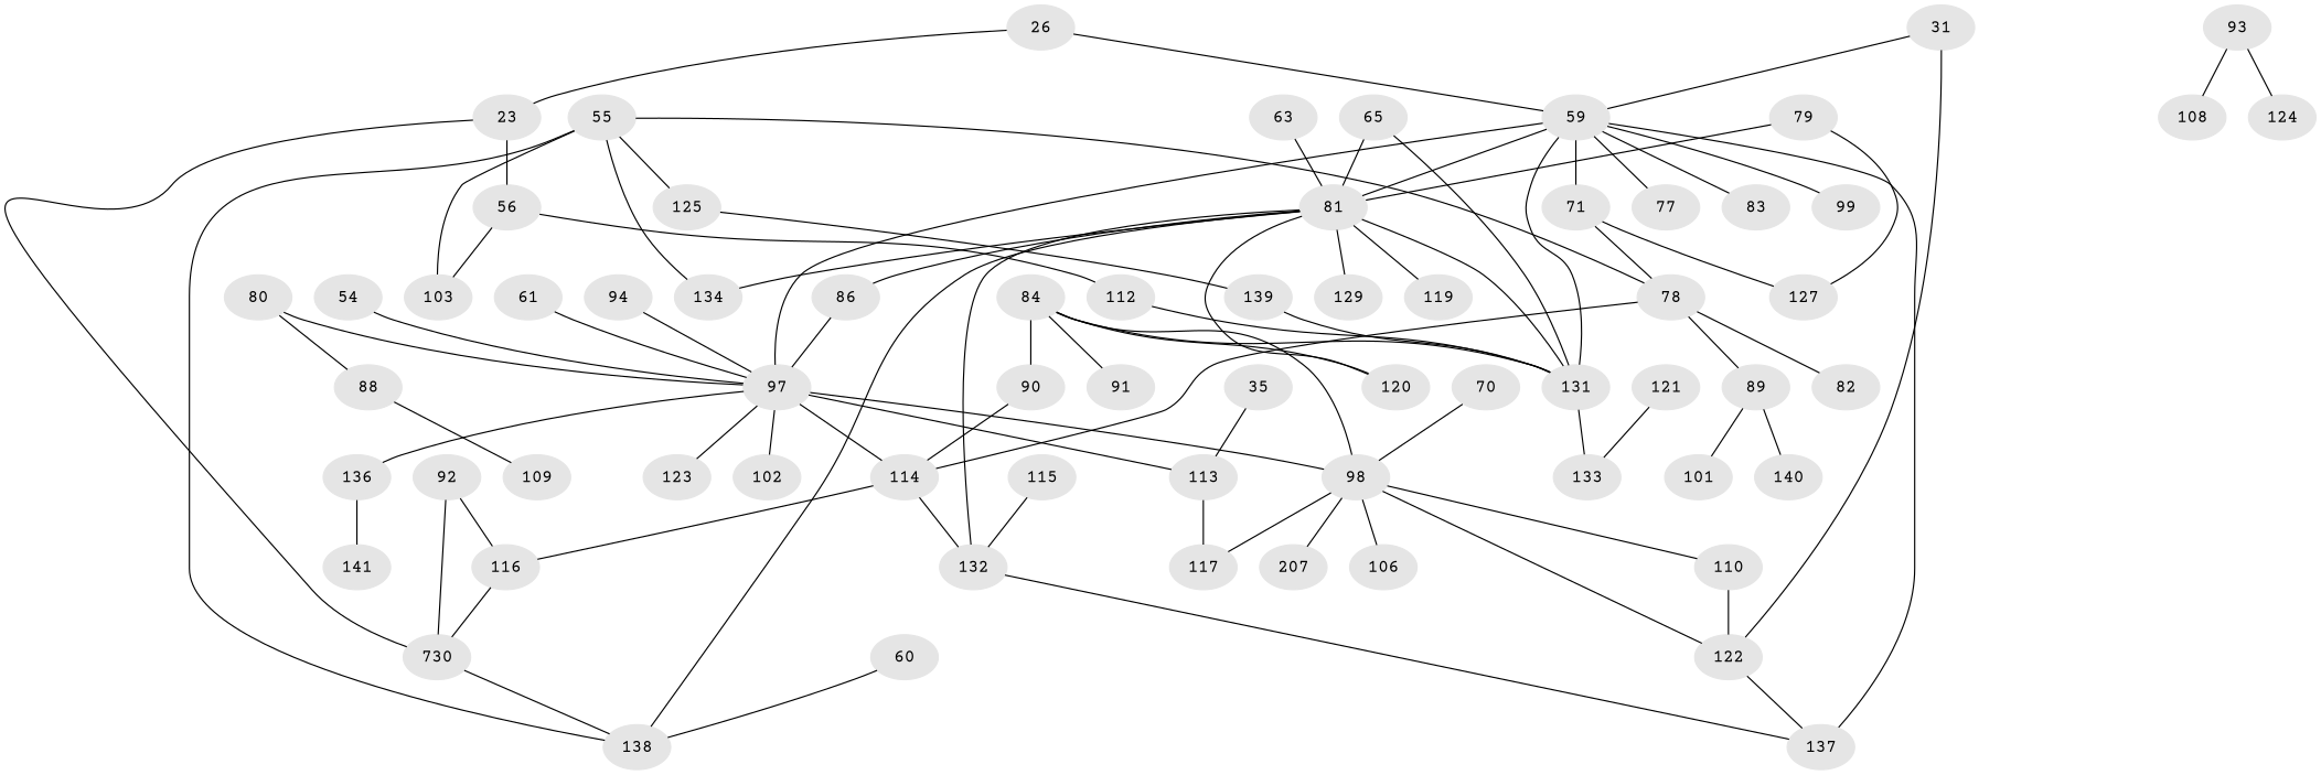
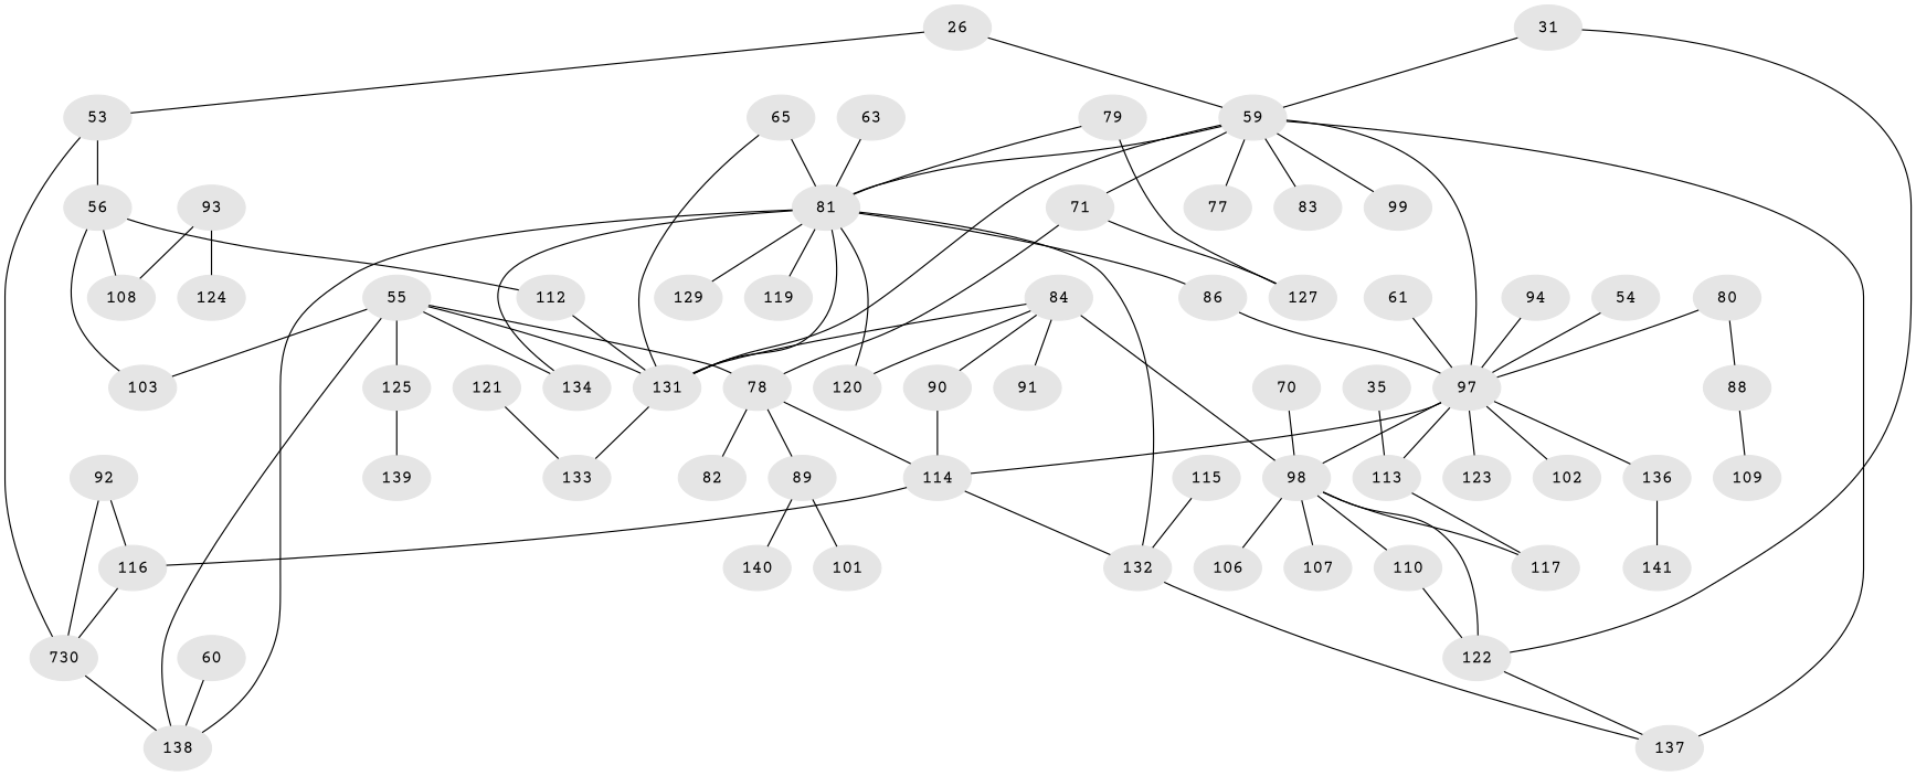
  graph {
    fontname="Courier Prime"
    node [color=gray90 fontname="Courier Prime" style=filled]
    edge [fontname="Courier Prime"]
-   53 [super="+41+47" label=23]
+   53 [super="+41+47"]
    56
    n3 [label=730 super="+96"]
    26
    59 [super="+29+39+37+21"]
    97 [super="+13+24+23+74+46+95"]
    131 [super="+17+87"]
    71 [super="+10"]
    77 [super="+62"]
    81 [super="+30+67+34"]
    83 [super="+32"]
    99
    137 [super="+48"]
    31
    122
    98 [super="+36+66"]
    114 [super="+72"]
    102
    113
    123
    136 [super="+135"]
    35
    103 [super="+52"]
    108 [super="+85"]
    112 [super="+75"]
    138 [super="+58+65"]
    54
    55 [super="+25+44"]
    78 [super="+15"]
    125
    134 [super="+111"]
    82
    89 [super="+57"]
    139
    133
    127
    86
    119
    120 [super="+43+49+51"]
    129 [super="+33+50"]
    132 [super="+104"]
    60
    61
    63
    n45 [label=65 super="+64"]
    106 [super="+40+100"]
-   107 [label=207]
+   107
    110 [super="+105"]
    117
    70
    101
    140
    116 [super="+42+68"]
    79
    80
    88
    109
    121
    84 [super="+3"]
    90 [super="+73"]
    91
    92 [super="+76"]
    93
    124
    94
    141
    115
    53 -- 56 [weight=2]
    53 -- n3 [weight=2]
    56 -- 103
+   56 -- 108
    56 -- 112
    n3 -- 138
    26 -- 53
    26 -- 59
    59 -- 97 [weight=3]
    59 -- 131
    59 -- 71 [weight=3]
    59 -- 77
    59 -- 81 [weight=2]
    59 -- 83
    59 -- 99
    59 -- 137 [weight=2]
    97 -- 98 [weight=2]
    97 -- 114
    97 -- 102
    97 -- 113
    97 -- 123
    97 -- 136
    131 -- 133
    71 -- 78
    71 -- 127
    81 -- 131
    81 -- 138 [weight=2]
    81 -- 134
    81 -- 86
    81 -- 119
    81 -- 120
    81 -- 129
    81 -- 132 [weight=2]
    31 -- 59
    31 -- 122
    122 -- 137
    98 -- 122
    98 -- 106 [weight=2]
    98 -- 107
    98 -- 110
    98 -- 117
    114 -- 132
    114 -- 116
    113 -- 117
    136 -- 141
    35 -- 113
    112 -- 131
    54 -- 97
-   139 -- 131
+   55 -- 131
    55 -- 103
    55 -- 138 [weight=2]
    55 -- 78
    55 -- 125
    55 -- 134
    78 -- 114
    78 -- 82
    78 -- 89
    125 -- 139
    89 -- 101
    89 -- 140
    86 -- 97
    132 -- 137
    60 -- 138
    61 -- 97
    63 -- 81
    n45 -- 131
    n45 -- 81 [weight=2]
    110 -- 122 [weight=2]
    70 -- 98
    116 -- n3
    79 -- 81
    79 -- 127
    80 -- 97
    80 -- 88
    88 -- 109
    121 -- 133
    84 -- 131 [weight=2]
    84 -- 98
    84 -- 120
    84 -- 90
    84 -- 91
    90 -- 114
    92 -- n3
    92 -- 116
    93 -- 108
    93 -- 124
    94 -- 97
    115 -- 132
  }
